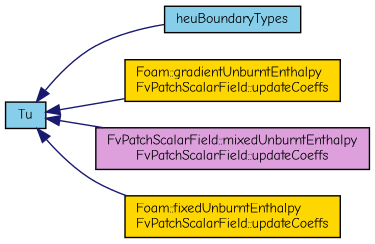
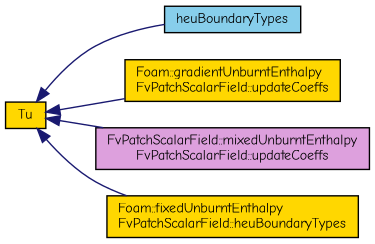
  digraph {
    fontname="Comic Neue"
    rankdir=LR
    node [color=black fillcolor=skyblue fontname="Comic Neue" fontsize=10 shape=record style=filled]
    edge [color=midnightblue dir=back fontname="Comic Neue" fontsize=10 labelfontname=Helvetica labelfontsize=10 style=solid]
-   n1 [fontcolor=black height=0.2 label=Tu width=0.4]
+   n1 [fillcolor=gold fontcolor=black height=0.2 label=Tu width=0.4]
    n2 [height=0.2 label=heuBoundaryTypes width=0.4]
    n3 [fillcolor=gold height=0.2 label="Foam::gradientUnburntEnthalpy\lFvPatchScalarField::updateCoeffs" width=0.4]
    n4 [fillcolor=plum height=0.2 label="FvPatchScalarField::mixedUnburntEnthalpy\lFvPatchScalarField::updateCoeffs" width=0.4]
-   n5 [fillcolor=gold height=0.2 label="Foam::fixedUnburntEnthalpy\lFvPatchScalarField::updateCoeffs" width=0.4]
+   n5 [fillcolor=gold height=0.2 label="Foam::fixedUnburntEnthalpy\lFvPatchScalarField::heuBoundaryTypes" width=0.4]
    n1 -> n2
    n1 -> n3
    n1 -> n4
    n1 -> n5
  }
